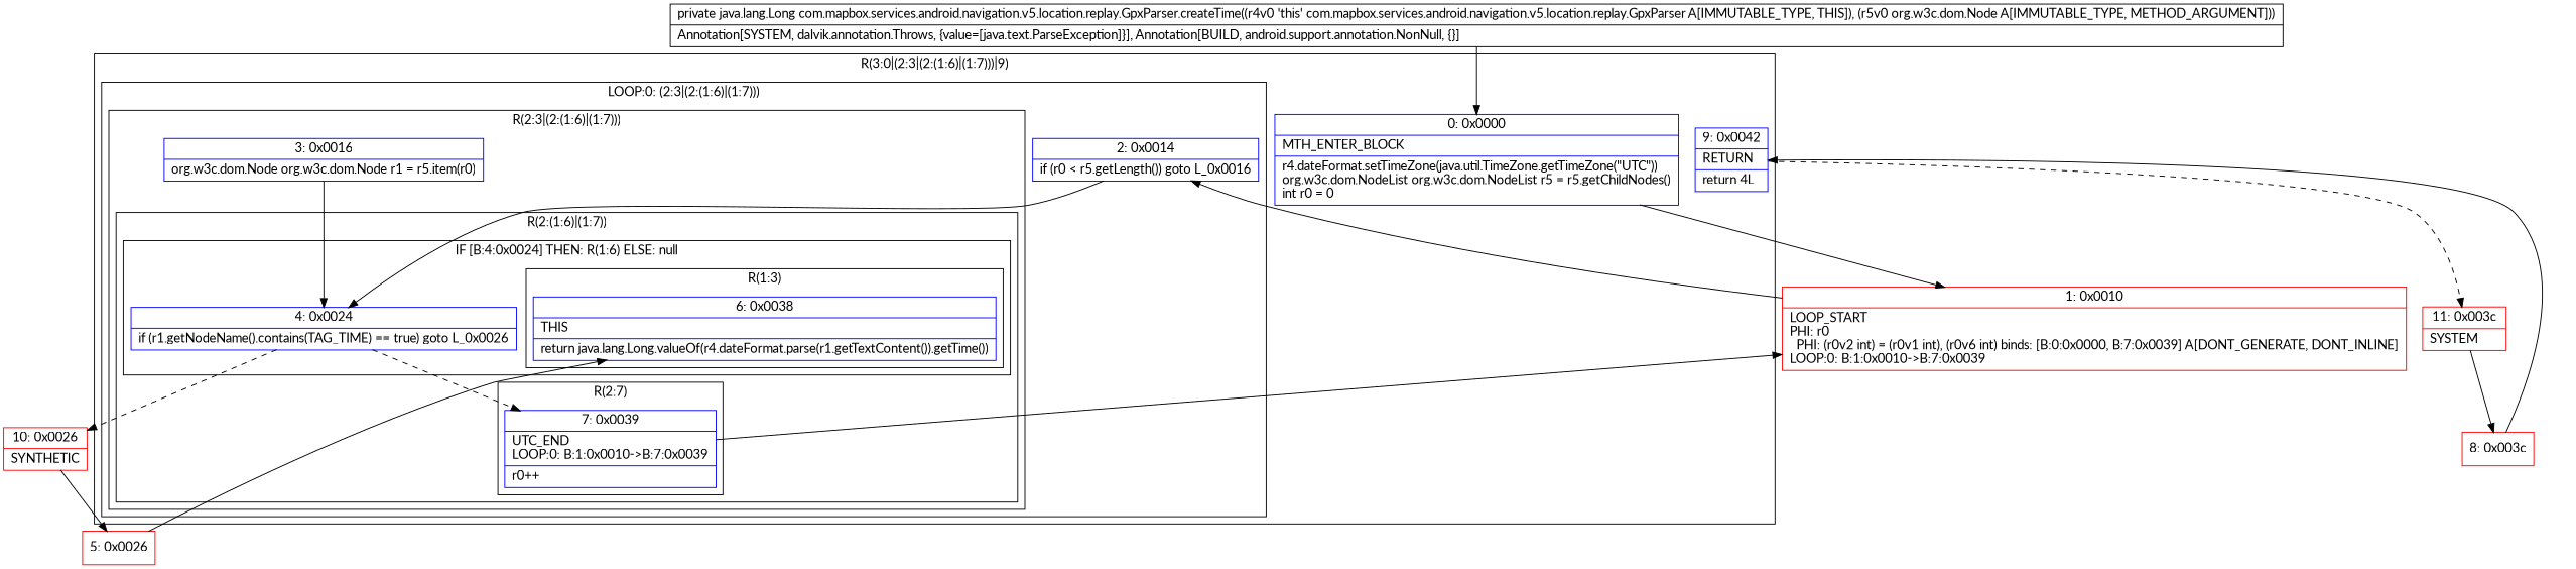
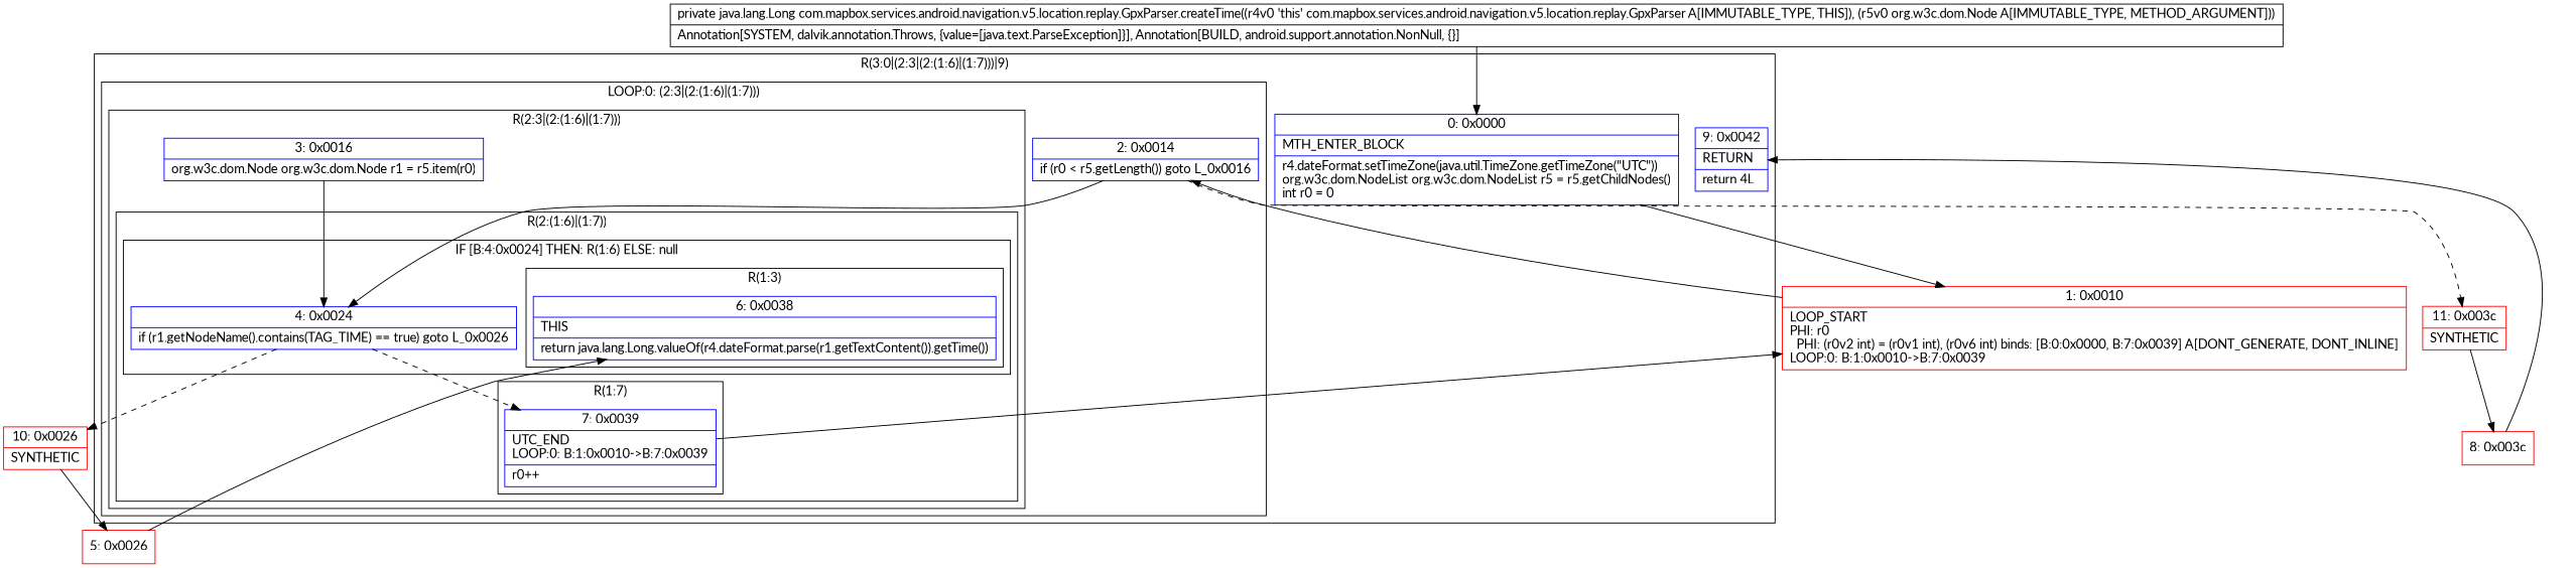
  digraph {
    fontname=Lato
    node [color=blue fontname=Lato shape=record]
    edge [fontname=Lato]
    n1 [label="{6\:\ 0x0038|THIS\l|return java.lang.Long.valueOf(r4.dateFormat.parse(r1.getTextContent()).getTime())\l}"]
    n2 [label="{4\:\ 0x0024|if (r1.getNodeName().contains(TAG_TIME) == true) goto L_0x0026\l}"]
    n3 [label="{7\:\ 0x0039|UTC_END\lLOOP:0: B:1:0x0010\-\>B:7:0x0039\l|r0++\l}"]
    n4 [label="{3\:\ 0x0016|org.w3c.dom.Node org.w3c.dom.Node r1 = r5.item(r0)\l}"]
    n5 [label="{2\:\ 0x0014|if (r0 \< r5.getLength()) goto L_0x0016\l}"]
    n6 [label="{0\:\ 0x0000|MTH_ENTER_BLOCK\l|r4.dateFormat.setTimeZone(java.util.TimeZone.getTimeZone(\"UTC\"))\lorg.w3c.dom.NodeList org.w3c.dom.NodeList r5 = r5.getChildNodes()\lint r0 = 0\l}"]
    n7 [label="{9\:\ 0x0042|RETURN\l|return 4L\l}"]
    n8 [color=red label="{10\:\ 0x0026|SYNTHETIC\l}"]
    n9 [color=red label="{1\:\ 0x0010|LOOP_START\lPHI: r0 \l  PHI: (r0v2 int) = (r0v1 int), (r0v6 int) binds: [B:0:0x0000, B:7:0x0039] A[DONT_GENERATE, DONT_INLINE]\lLOOP:0: B:1:0x0010\-\>B:7:0x0039\l}"]
-   n10 [color=red label="{11\:\ 0x003c|SYSTEM\l}"]
+   n10 [color=red label="{11\:\ 0x003c|SYNTHETIC\l}"]
    n11 [color=red label="{8\:\ 0x003c}"]
    n12 [color=red label="{5\:\ 0x0026}"]
    n13 [label="{private java.lang.Long com.mapbox.services.android.navigation.v5.location.replay.GpxParser.createTime((r4v0 'this' com.mapbox.services.android.navigation.v5.location.replay.GpxParser A[IMMUTABLE_TYPE, THIS]), (r5v0 org.w3c.dom.Node A[IMMUTABLE_TYPE, METHOD_ARGUMENT]))  | Annotation[SYSTEM, dalvik.annotation.Throws, \{value=[java.text.ParseException]\}], Annotation[BUILD, android.support.annotation.NonNull, \{\}]\l}" color=""]
    subgraph cluster_1 {
      label="R(3:0|(2:3|(2:(1:6)|(1:7)))|9)"
      n6
      n7
      subgraph cluster_2 {
        label="LOOP:0: (2:3|(2:(1:6)|(1:7)))"
        n5
        subgraph cluster_3 {
          label="R(2:3|(2:(1:6)|(1:7)))"
          n4
          subgraph cluster_4 {
            label="R(2:(1:6)|(1:7))"
            subgraph cluster_5 {
              label="IF [B:4:0x0024] THEN: R(1:6) ELSE: null"
              n2
              subgraph cluster_6 {
                label="R(1:3)"
                n1
              }
            }
            subgraph cluster_7 {
-             label="R(2:7)"
+             label="R(1:7)"
              n3
            }
          }
        }
      }
    }
    n2 -> n3 [style=dashed]
    n2 -> n8 [style=dashed]
    n3 -> n9
    n4 -> n2
    n5 -> n2
-   n7 -> n10 [style=dashed]
+   n5 -> n10 [style=dashed]
    n6 -> n9
    n8 -> n12
    n9 -> n5
    n10 -> n11
    n11 -> n7
    n12 -> n1
    n13 -> n6
  }
